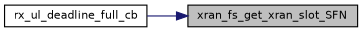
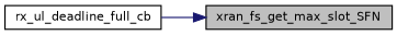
  digraph {
    rankdir=RL
    node [color=black fontname=Helvetica fontsize=10 shape=record style=filled]
-   n1 [fillcolor=grey75 fontcolor=black height=0.2 label=xran_fs_get_xran_slot_SFN width=0.4]
+   n1 [fillcolor=grey75 fontcolor=black height=0.2 label=xran_fs_get_max_slot_SFN width=0.4]
    n2 [fillcolor=white height=0.2 label=rx_ul_deadline_full_cb width=0.4]
    n1 -> n2 [color=midnightblue dir=back fontname=Helvetica fontsize=10 labelfontname=Helvetica labelfontsize=10 style=solid]
  }
